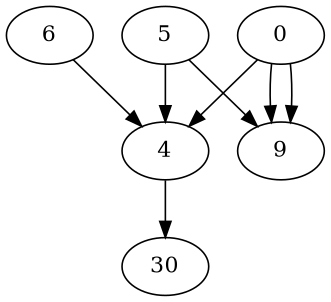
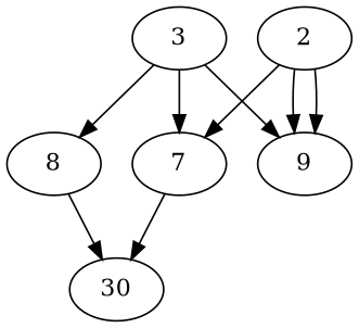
  digraph {
    node [alpha=0.01]
-   7 [alpha=0.11 expect_size=19735552 label=4]
+   7 [alpha=0.11 expect_size=19735552]
    n2 [alpha=0.05 expect_size=48392192 label=30]
+   8 [expect_size=48668672]
    9 [expect_size=28938240]
-   2 [alpha=0.03 expect_size=5976064 label=0]
-   5 [alpha=0.14 expect_size=37893120]
-   6 [alpha=0.17 expect_size=46848000]
+   2 [alpha=0.03 expect_size=5976064]
+   5 [alpha=0.14 expect_size=37893120 label=3]
    7 -> n2
+   8 -> n2
    2 -> 7
    2 -> 9
    2 -> 9
    5 -> 7
+   5 -> 8
    5 -> 9
-   6 -> 7
  }
